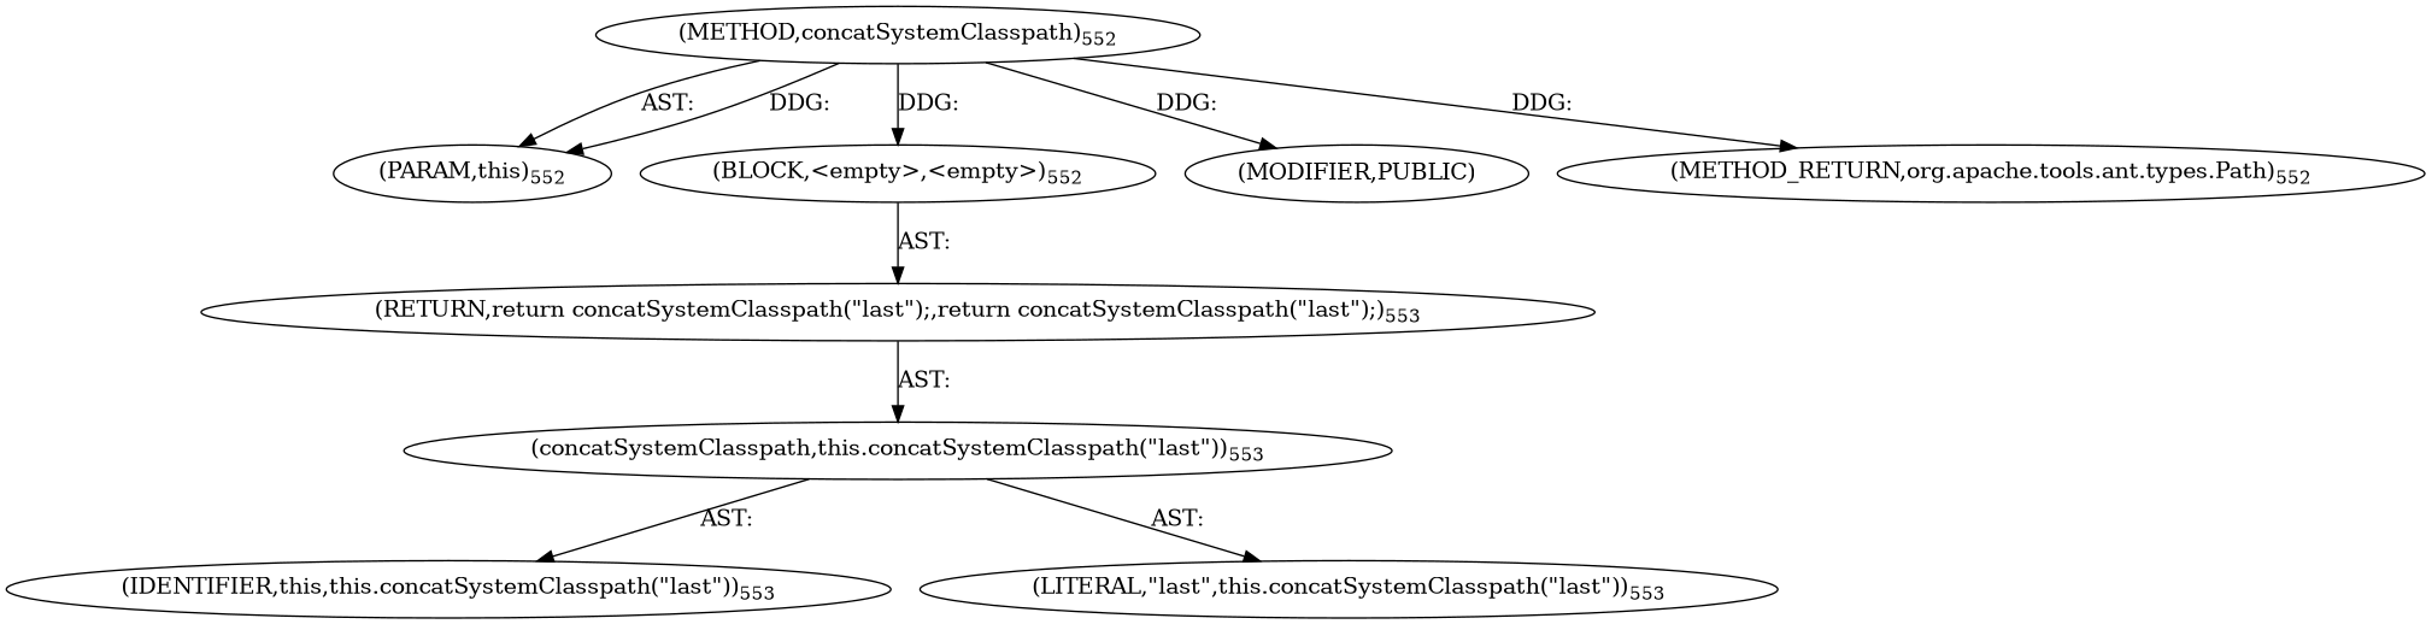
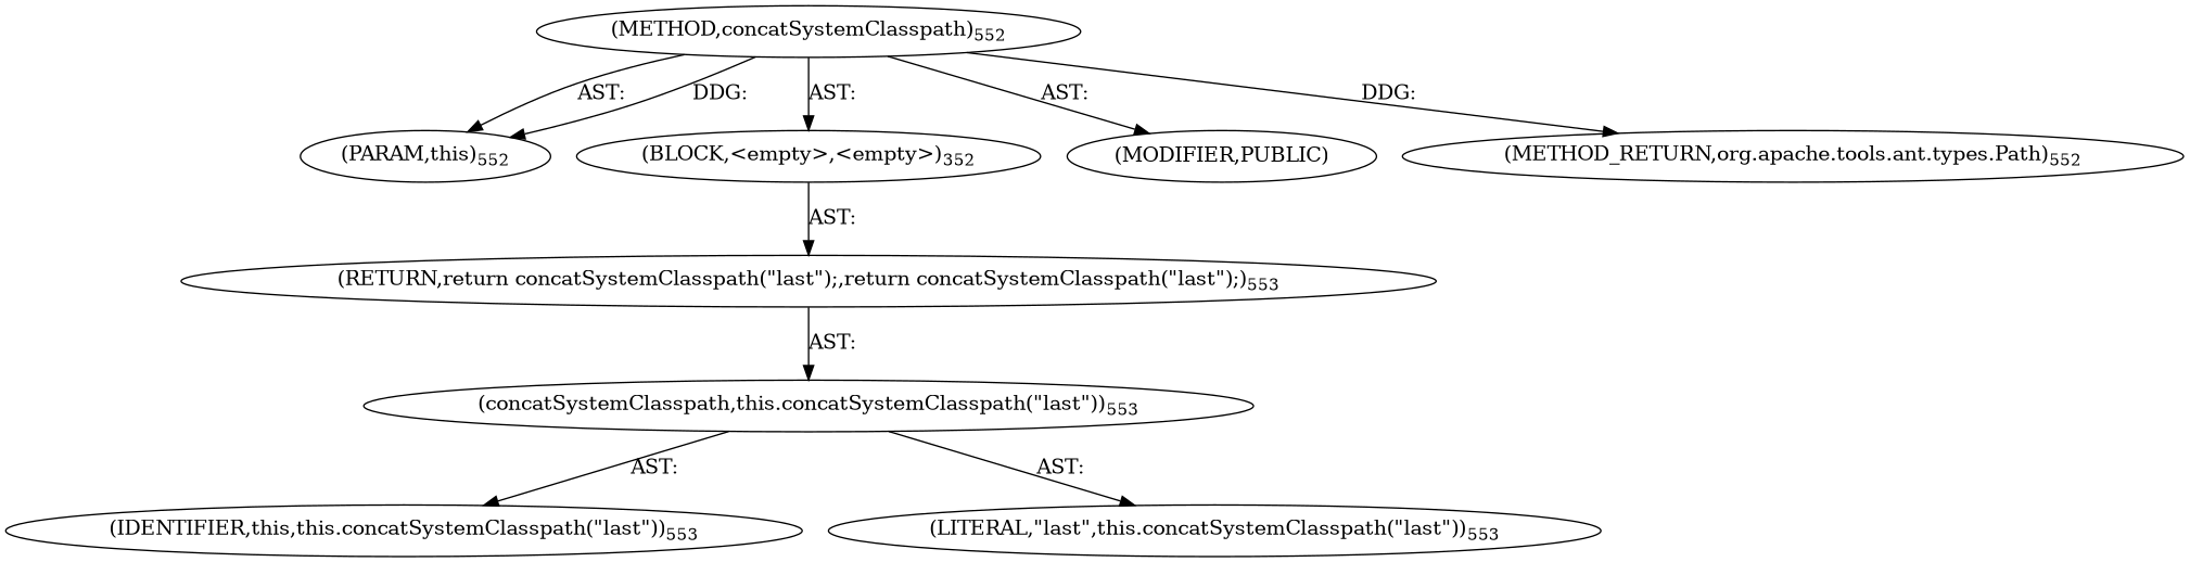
  digraph {
    n1 [label=<(METHOD,concatSystemClasspath)<SUB>552</SUB>>]
    n2 [label=<(PARAM,this)<SUB>552</SUB>>]
-   n3 [label=<(BLOCK,&lt;empty&gt;,&lt;empty&gt;)<SUB>552</SUB>>]
+   n3 [label=<(BLOCK,&lt;empty&gt;,&lt;empty&gt;)<SUB>352</SUB>>]
    n4 [label=<(MODIFIER,PUBLIC)>]
    n5 [label=<(METHOD_RETURN,org.apache.tools.ant.types.Path)<SUB>552</SUB>>]
    n6 [label=<(RETURN,return concatSystemClasspath(&quot;last&quot;);,return concatSystemClasspath(&quot;last&quot;);)<SUB>553</SUB>>]
    n7 [label=<(concatSystemClasspath,this.concatSystemClasspath(&quot;last&quot;))<SUB>553</SUB>>]
    n8 [label=<(IDENTIFIER,this,this.concatSystemClasspath(&quot;last&quot;))<SUB>553</SUB>>]
    n9 [label=<(LITERAL,&quot;last&quot;,this.concatSystemClasspath(&quot;last&quot;))<SUB>553</SUB>>]
    n1 -> n2 [label="AST: "]
    n1 -> n2 [label="DDG: "]
-   n1 -> n3 [label="DDG: "]
-   n1 -> n4 [label="DDG: "]
+   n1 -> n3 [label="AST: "]
+   n1 -> n4 [label="AST: "]
    n1 -> n5 [label="DDG: "]
    n3 -> n6 [label="AST: "]
    n6 -> n7 [label="AST: "]
    n7 -> n8 [label="AST: "]
    n7 -> n9 [label="AST: "]
  }
